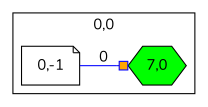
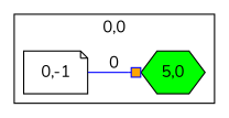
  digraph {
    compound=true
    rankdir=LR
    fontname=Nunito
    node [fontname=Nunito]
    n1 [label="0,-1" shape=note]
-   n2 [fillcolor=green label="7,0" style=filled shape=hexagon]
+   n2 [fillcolor=green label="5,0" style=filled shape=hexagon]
    subgraph cluster_1 {
      label="0,0"
      n1
      n2
    }
    n1 -> n2 [color=blue fillcolor=orange label=0 arrowhead=box fontname=Nunito]
  }
